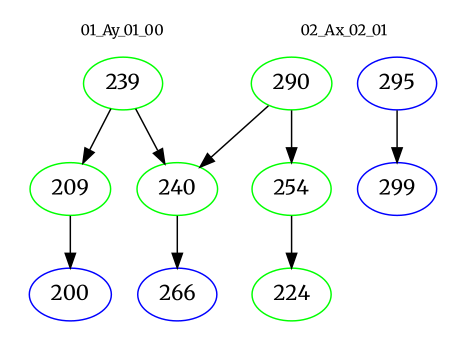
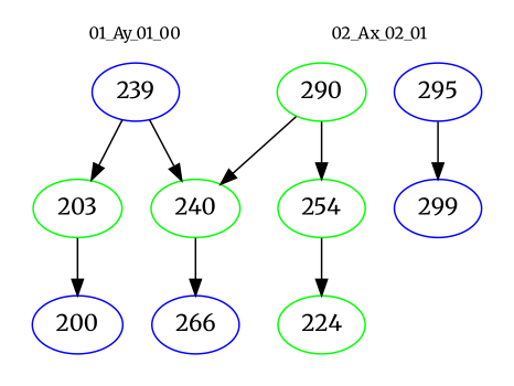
  digraph {
    fontname=Merriweather
    node [color=green fontname=Merriweather]
    edge [color=black fontname=Merriweather]
-   n1 [label=239]
-   n2 [label=209]
+   n1 [color=blue label=239]
+   n2 [label=203]
    n3 [label=240]
    n4 [color=blue label=200]
    n5 [color=blue label=266]
    n6 [label=290]
    n7 [label=254]
    n8 [color=blue label=295]
    n9 [label=224]
    n10 [color=blue label=299]
    subgraph cluster_1 {
      color=white
      fontsize=10
      label="01_Ay_01_00"
      n1
      n2
      n3
      n4
      n5
    }
    subgraph cluster_2 {
      color=white
      fontsize=10
      label="02_Ax_02_01"
      n6
      n7
      n8
      n9
      n10
    }
    n1 -> n2
    n1 -> n3
    n2 -> n4
    n3 -> n5
    n6 -> n3
    n6 -> n7
    n7 -> n9
    n8 -> n10
  }
